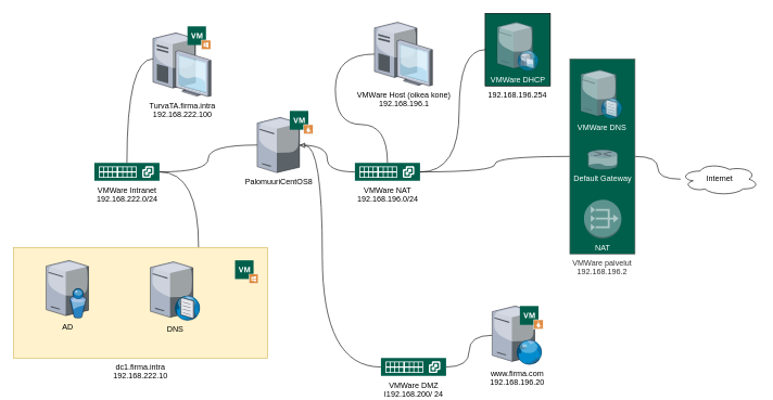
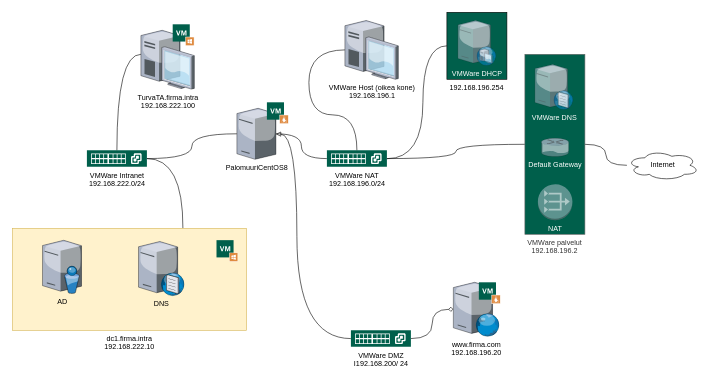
  <mxCell id="0" />
  <mxCell id="1" parent="0" />
  <mxCell id="2" style="edgeStyle=orthogonalEdgeStyle;curved=1;orthogonalLoop=1;jettySize=auto;html=1;endArrow=none;endFill=0;" edge="1" parent="1" source="4" target="37"><mxGeometry relative="1" as="geometry" /></mxCell>
  <mxCell id="3" style="edgeStyle=orthogonalEdgeStyle;curved=1;orthogonalLoop=1;jettySize=auto;html=1;endArrow=none;endFill=0;" edge="1" parent="1" source="4" target="14"><mxGeometry relative="1" as="geometry" /></mxCell>
  <mxCell id="4" value="VMWare NAT&lt;br&gt;192.168.196.0/24" style="pointerEvents=1;shadow=0;dashed=0;html=1;strokeColor=none;fillColor=#005F4B;labelPosition=center;verticalLabelPosition=bottom;verticalAlign=top;align=center;outlineConnect=0;shape=mxgraph.veeam2.vmware_vswitch;rounded=0;sketch=0;fontColor=#000000;aspect=fixed;" vertex="1" parent="1"><mxGeometry x="544" y="250" width="100" height="27.5" as="geometry" /></mxCell>
  <mxCell id="5" style="edgeStyle=orthogonalEdgeStyle;curved=1;orthogonalLoop=1;jettySize=auto;html=1;endArrow=none;endFill=0;" edge="1" parent="1" source="7"><mxGeometry relative="1" as="geometry"><mxPoint x="304" y="380" as="targetPoint" /></mxGeometry></mxCell>
  <mxCell id="6" style="edgeStyle=orthogonalEdgeStyle;curved=1;orthogonalLoop=1;jettySize=auto;html=1;endArrow=none;endFill=0;" edge="1" parent="1" source="7" target="37"><mxGeometry relative="1" as="geometry" /></mxCell>
  <mxCell id="7" value="VMWare Intranet&lt;br&gt;192.168.222.0/24" style="pointerEvents=1;shadow=0;dashed=0;html=1;strokeColor=none;fillColor=#005F4B;labelPosition=center;verticalLabelPosition=bottom;verticalAlign=top;align=center;outlineConnect=0;shape=mxgraph.veeam2.vmware_vswitch;rounded=0;sketch=0;fontColor=#000000;aspect=fixed;" vertex="1" parent="1"><mxGeometry x="144" y="250" width="100" height="27.5" as="geometry" /></mxCell>
  <mxCell id="8" style="edgeStyle=orthogonalEdgeStyle;curved=1;orthogonalLoop=1;jettySize=auto;html=1;endArrow=block;endFill=0;" edge="1" parent="1" source="10" target="37"><mxGeometry relative="1" as="geometry"><Array as="points"><mxPoint x="494" y="564" /><mxPoint x="494" y="223" /></Array></mxGeometry></mxCell>
- <mxCell id="9" style="edgeStyle=orthogonalEdgeStyle;curved=1;orthogonalLoop=1;jettySize=auto;html=1;endArrow=none;endFill=0;" edge="1" parent="1" source="10" target="22"><mxGeometry relative="1" as="geometry" /></mxCell>
+ <mxCell id="9" style="edgeStyle=orthogonalEdgeStyle;curved=1;orthogonalLoop=1;jettySize=auto;html=1;endArrow=diamond;endFill=0;" edge="1" parent="1" source="10" target="22"><mxGeometry relative="1" as="geometry" /></mxCell>
  <mxCell id="10" value="VMWare DMZ&lt;br&gt;I192.168.200/ 24" style="pointerEvents=1;shadow=0;dashed=0;html=1;strokeColor=none;fillColor=#005F4B;labelPosition=center;verticalLabelPosition=bottom;verticalAlign=top;align=center;outlineConnect=0;shape=mxgraph.veeam2.vmware_vswitch;rounded=0;sketch=0;fontColor=#000000;aspect=fixed;" vertex="1" parent="1"><mxGeometry x="584" y="550" width="100" height="27.5" as="geometry" /></mxCell>
  <mxCell id="11" style="edgeStyle=orthogonalEdgeStyle;curved=1;orthogonalLoop=1;jettySize=auto;html=1;endArrow=none;endFill=0;" edge="1" parent="1" source="12" target="14"><mxGeometry relative="1" as="geometry" /></mxCell>
  <mxCell id="12" value="Internet" style="ellipse;shape=cloud;whiteSpace=wrap;html=1;" vertex="1" parent="1"><mxGeometry x="1044" y="250" width="120" height="50" as="geometry" /></mxCell>
  <mxCell id="13" value="" style="group;aspect=fixed;" vertex="1" connectable="0" parent="1"><mxGeometry x="874" y="90" width="100" height="300" as="geometry" /></mxCell>
  <mxCell id="14" value="VMWare palvelut&lt;br&gt;192.168.196.2" style="rounded=0;whiteSpace=wrap;html=1;labelPosition=center;verticalLabelPosition=bottom;align=center;verticalAlign=top;glass=0;strokeColor=#666666;fontColor=#333333;shadow=0;fillColor=#005F4B;" vertex="1" parent="13"><mxGeometry width="100" height="300" as="geometry" /></mxCell>
  <mxCell id="15" value="Default Gateway" style="verticalLabelPosition=bottom;aspect=fixed;html=1;verticalAlign=top;strokeColor=none;align=center;outlineConnect=0;shape=mxgraph.citrix.router;opacity=50;fontColor=#FFFFFF;" vertex="1" parent="13"><mxGeometry x="27.5" y="140" width="45.833" height="30.417" as="geometry" /></mxCell>
  <mxCell id="16" value="VMWare DNS" style="verticalLabelPosition=bottom;aspect=fixed;html=1;verticalAlign=top;strokeColor=none;align=center;outlineConnect=0;shape=mxgraph.citrix.dns_server;opacity=50;fontColor=#FFFFFF;fontStyle=0" vertex="1" parent="13"><mxGeometry x="16.667" y="15" width="63.75" height="77.083" as="geometry" /></mxCell>
  <mxCell id="17" value="NAT" style="outlineConnect=0;verticalLabelPosition=bottom;verticalAlign=top;align=center;html=1;shape=mxgraph.aws3.vpc_nat_gateway;fillColor=#bac8d3;shadow=0;strokeColor=#23445d;strokeWidth=1;opacity=50;fontColor=#FFFFFF;" vertex="1" parent="13"><mxGeometry x="21.667" y="216.667" width="57.5" height="60" as="geometry" /></mxCell>
  <mxCell id="18" value="" style="group;aspect=fixed;" vertex="1" connectable="0" parent="1"><mxGeometry x="744" y="20" width="100" height="111.67" as="geometry" /></mxCell>
  <mxCell id="19" value="192.168.196.254" style="rounded=0;whiteSpace=wrap;html=1;shadow=0;glass=0;strokeColor=#000000;strokeWidth=1;fillColor=#005F4B;labelPosition=center;verticalLabelPosition=bottom;align=center;verticalAlign=top;" vertex="1" parent="18"><mxGeometry width="100" height="111.67" as="geometry" /></mxCell>
  <mxCell id="20" value="VMWare DHCP" style="verticalLabelPosition=bottom;aspect=fixed;html=1;verticalAlign=top;strokeColor=#d79b00;align=center;outlineConnect=0;shape=mxgraph.citrix.dhcp_server;gradientColor=#ffa500;fillColor=#ffcd28;opacity=50;fontColor=#FFFFFF;" vertex="1" parent="18"><mxGeometry x="18.333" y="13.714" width="63.333" height="75" as="geometry" /></mxCell>
  <mxCell id="21" value="" style="group;labelPosition=center;verticalLabelPosition=bottom;align=center;verticalAlign=top;" vertex="1" connectable="0" parent="1"><mxGeometry x="754.75" y="470" width="78.5" height="90" as="geometry" /></mxCell>
  <mxCell id="22" value="www.firma.com&lt;br&gt;192.168.196.20" style="verticalLabelPosition=bottom;aspect=fixed;html=1;verticalAlign=top;strokeColor=none;align=center;outlineConnect=0;shape=mxgraph.citrix.web_server;rounded=0;sketch=0;fontColor=#000000;" vertex="1" parent="21"><mxGeometry width="76.5" height="90" as="geometry" /></mxCell>
  <mxCell id="23" value="" style="pointerEvents=1;shadow=0;dashed=0;html=1;strokeColor=none;fillColor=#005F4B;labelPosition=center;verticalLabelPosition=bottom;verticalAlign=top;align=center;outlineConnect=0;shape=mxgraph.veeam2.linux_vm;rounded=0;sketch=0;fontColor=#000000;" vertex="1" parent="21"><mxGeometry x="42.5" width="36" height="36" as="geometry" /></mxCell>
  <mxCell id="24" style="edgeStyle=orthogonalEdgeStyle;curved=1;orthogonalLoop=1;jettySize=auto;html=1;endArrow=none;endFill=0;exitX=0.068;exitY=0.5;exitDx=0;exitDy=0;exitPerimeter=0;" edge="1" parent="1" source="25" target="4"><mxGeometry relative="1" as="geometry"><Array as="points"><mxPoint x="514" y="83" /><mxPoint x="514" y="191" /><mxPoint x="594" y="191" /></Array></mxGeometry></mxCell>
  <mxCell id="25" value="VMWare Host (oikea kone)&lt;br&gt;192.168.196.1" style="verticalLabelPosition=bottom;aspect=fixed;html=1;verticalAlign=top;align=center;outlineConnect=0;shape=mxgraph.citrix.desktop;strokeWidth=22;perimeterSpacing=7;strokeColor=#d79b00;gradientColor=#ffa500;fillColor=#ffcd28;shadow=0;" vertex="1" parent="1"><mxGeometry x="574" y="33.67" width="89" height="98" as="geometry" /></mxCell>
  <mxCell id="26" value="" style="group" vertex="1" connectable="0" parent="1"><mxGeometry x="234" y="40" width="89" height="108" as="geometry" /></mxCell>
  <mxCell id="27" value="TurvaTA.firma.intra&lt;br&gt;192.168.222.100" style="verticalLabelPosition=bottom;aspect=fixed;html=1;verticalAlign=top;strokeColor=none;align=center;outlineConnect=0;shape=mxgraph.citrix.desktop;" vertex="1" parent="26"><mxGeometry y="10" width="89" height="98" as="geometry" /></mxCell>
  <mxCell id="28" value="" style="pointerEvents=1;shadow=0;dashed=0;html=1;strokeColor=none;fillColor=#005F4B;labelPosition=center;verticalLabelPosition=bottom;verticalAlign=top;align=center;outlineConnect=0;shape=mxgraph.veeam2.windows_vm;rounded=0;glass=1;" vertex="1" parent="26"><mxGeometry x="53" width="36" height="36" as="geometry" /></mxCell>
  <mxCell id="29" value="dc1.firma.intra&#10;192.168.222.10" style="group;labelPosition=center;verticalLabelPosition=bottom;align=center;verticalAlign=top;" vertex="1" connectable="0" parent="1"><mxGeometry x="20" y="380" width="390" height="170" as="geometry" /></mxCell>
  <mxCell id="30" value="" style="group;fillColor=#fff2cc;strokeColor=#d6b656;container=0;" vertex="1" connectable="0" parent="29"><mxGeometry width="390" height="170" as="geometry" /></mxCell>
  <mxCell id="31" value="AD" style="verticalLabelPosition=bottom;aspect=fixed;html=1;verticalAlign=top;strokeColor=none;align=center;outlineConnect=0;shape=mxgraph.citrix.directory_server;" vertex="1" parent="29"><mxGeometry x="50" y="20" width="65" height="88.5" as="geometry" /></mxCell>
  <mxCell id="32" value="DNS" style="verticalLabelPosition=bottom;aspect=fixed;html=1;verticalAlign=top;strokeColor=none;align=center;outlineConnect=0;shape=mxgraph.citrix.dns_server;" vertex="1" parent="29"><mxGeometry x="210" y="19.75" width="76.5" height="92.5" as="geometry" /></mxCell>
  <mxCell id="33" value="" style="pointerEvents=1;shadow=0;dashed=0;html=1;strokeColor=none;fillColor=#005F4B;labelPosition=center;verticalLabelPosition=bottom;verticalAlign=top;align=center;outlineConnect=0;shape=mxgraph.veeam2.windows_vm;rounded=0;glass=1;" vertex="1" parent="29"><mxGeometry x="340" y="19.75" width="36" height="36" as="geometry" /></mxCell>
  <mxCell id="34" style="edgeStyle=orthogonalEdgeStyle;orthogonalLoop=1;jettySize=auto;html=1;curved=1;endArrow=none;endFill=0;exitX=0;exitY=0.408;exitDx=0;exitDy=0;exitPerimeter=0;" edge="1" parent="1" source="27" target="7"><mxGeometry relative="1" as="geometry" /></mxCell>
  <mxCell id="35" style="edgeStyle=orthogonalEdgeStyle;curved=1;orthogonalLoop=1;jettySize=auto;html=1;endArrow=none;endFill=0;" edge="1" parent="1" source="19" target="4"><mxGeometry relative="1" as="geometry"><Array as="points"><mxPoint x="704" y="76" /><mxPoint x="704" y="264" /></Array></mxGeometry></mxCell>
  <mxCell id="36" value="" style="group" vertex="1" connectable="0" parent="1"><mxGeometry x="394" y="170" width="86" height="95" as="geometry" /></mxCell>
  <mxCell id="37" value="PalomuuriCentOS8" style="verticalLabelPosition=bottom;aspect=fixed;html=1;verticalAlign=top;strokeColor=none;align=center;outlineConnect=0;shape=mxgraph.citrix.tower_server;" vertex="1" parent="36"><mxGeometry y="10" width="65" height="85" as="geometry" /></mxCell>
  <mxCell id="38" value="" style="pointerEvents=1;shadow=0;dashed=0;html=1;strokeColor=none;fillColor=#005F4B;labelPosition=center;verticalLabelPosition=bottom;verticalAlign=top;align=center;outlineConnect=0;shape=mxgraph.veeam2.linux_vm;rounded=0;sketch=0;fontColor=#000000;" vertex="1" parent="36"><mxGeometry x="50" width="36" height="36" as="geometry" /></mxCell>
